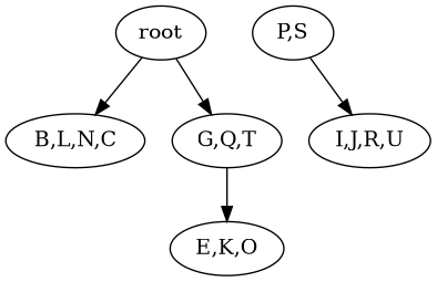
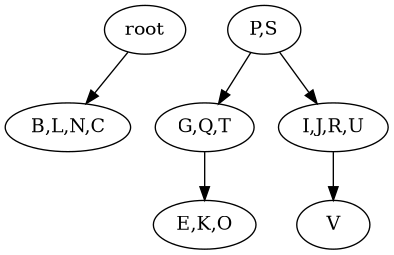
  strict digraph {
    n1 [label=root]
    n2 [label="B,L,N,C"]
    n3 [label="P,S"]
    n4 [label="G,Q,T"]
    n5 [label="I,J,R,U"]
    n6 [label="E,K,O"]
+   n7 [label=V]
    n1 -> n2
-   n1 -> n4
+   n3 -> n4
    n3 -> n5
    n4 -> n6
+   n5 -> n7
  }
